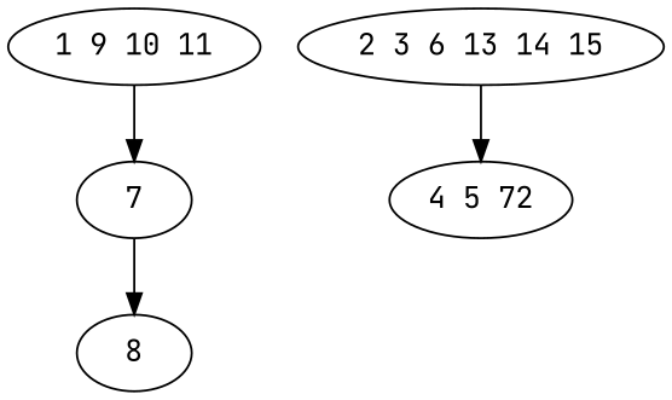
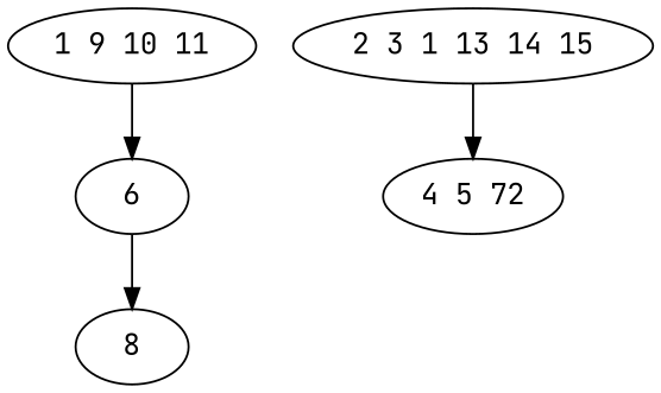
  digraph {
    fontname="JetBrains Mono"
    node [fontname="JetBrains Mono"]
    edge [fontname="JetBrains Mono"]
    n1 [label="1 9 10 11"]
-   n2 [label=7]
+   n2 [label=6]
    n3 [label=8]
-   n4 [label="2 3 6 13 14 15"]
+   n4 [label="2 3 1 13 14 15"]
    n5 [label="4 5 72"]
    n1 -> n2
    n2 -> n3
    n4 -> n5
  }
